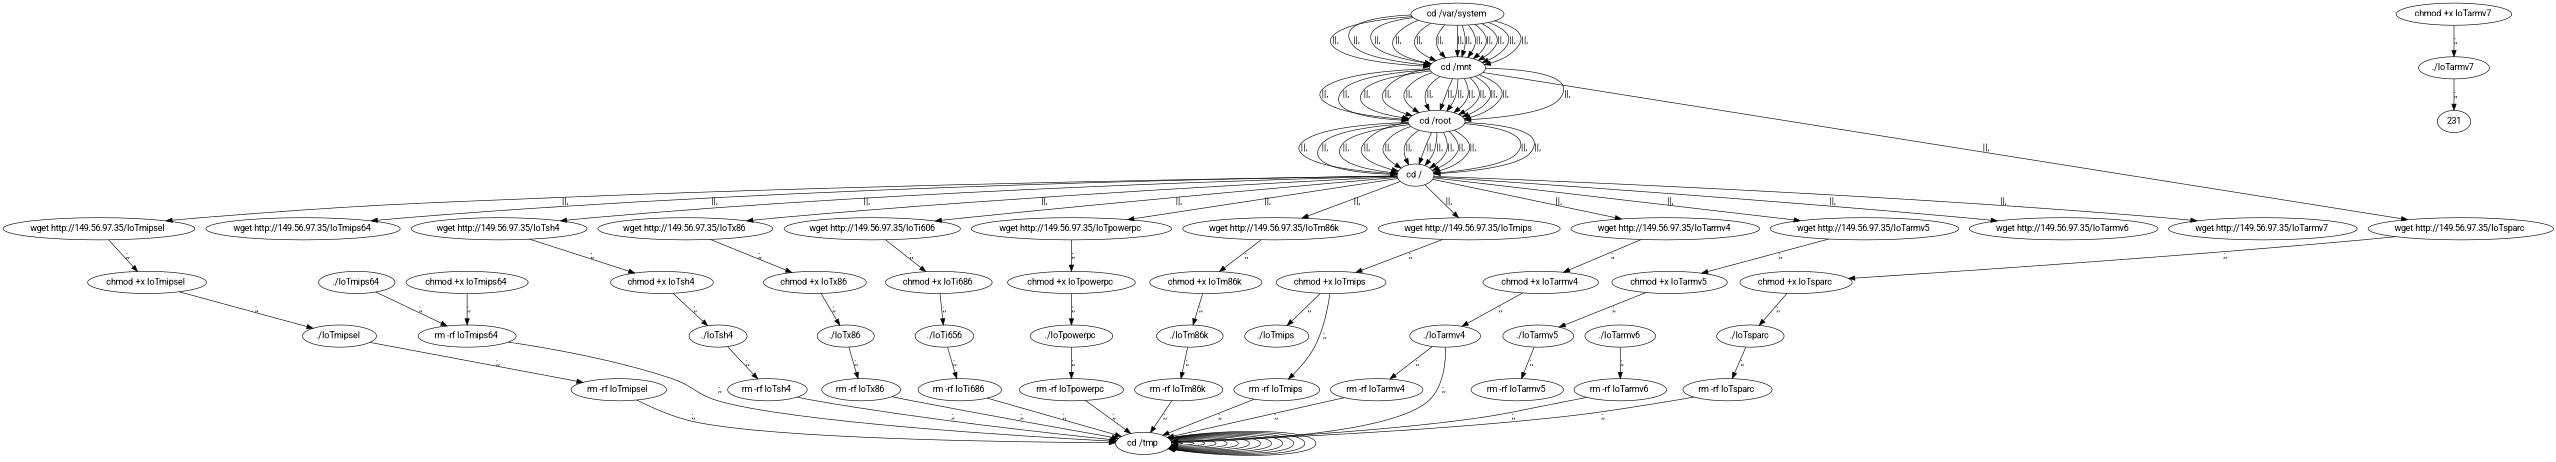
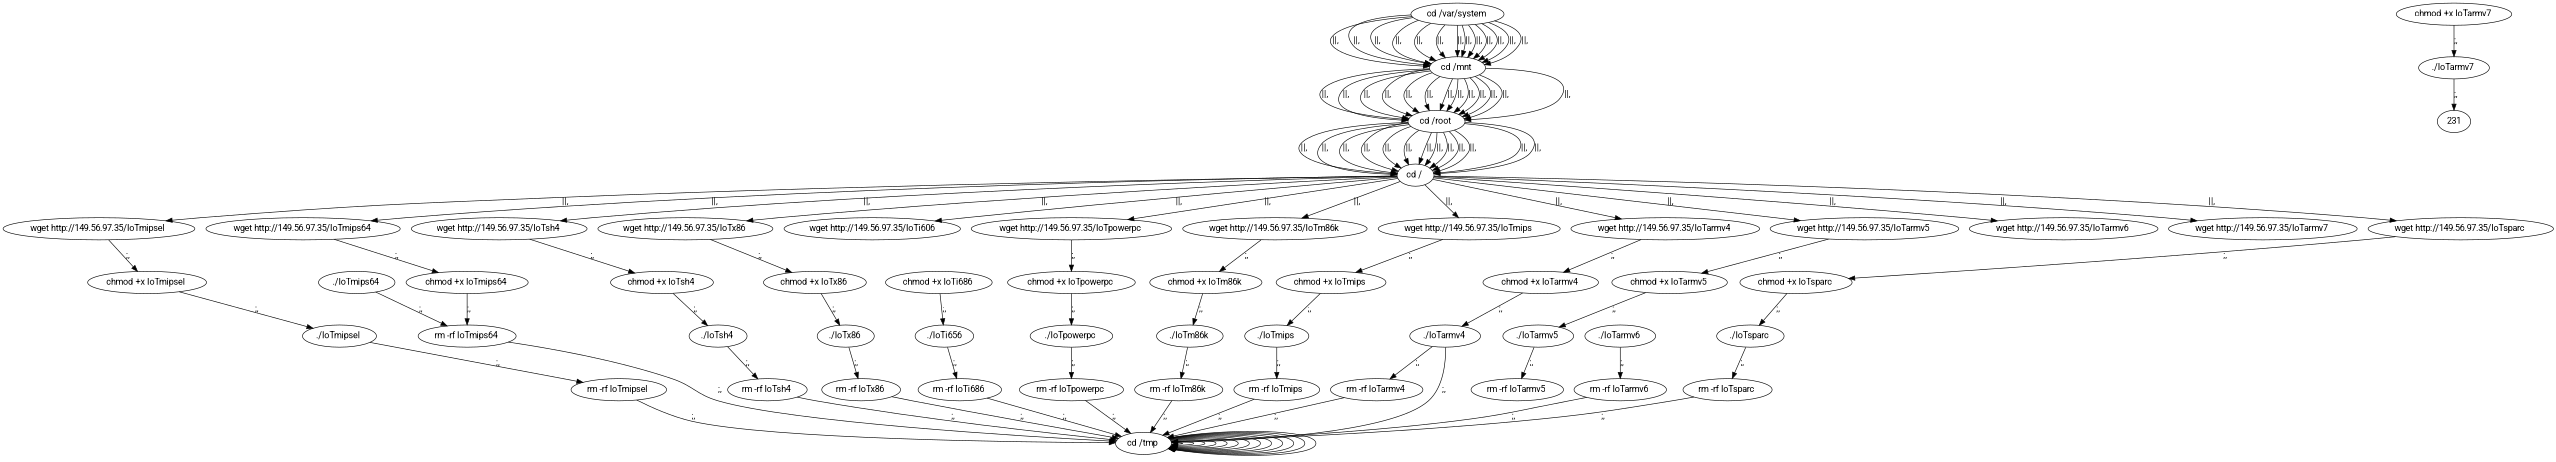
  digraph {
    fontname=Roboto
    node [fontname=Roboto]
    edge [fontname=Roboto]
    n1 [label="cd /tmp "]
    n2 [label="cd /var/system "]
    n3 [label="cd /mnt "]
    n4 [label="cd /root "]
    n5 [label="cd / "]
    n6 [label="wget http://149.56.97.35/IoTmips "]
    n7 [label="wget http://149.56.97.35/IoTmips64 "]
    n8 [label="wget http://149.56.97.35/IoTmipsel "]
    n9 [label="wget http://149.56.97.35/IoTsh4 "]
    n10 [label="wget http://149.56.97.35/IoTx86 "]
    n11 [label="wget http://149.56.97.35/IoTi606"]
    n12 [label="wget http://149.56.97.35/IoTpowerpc "]
    n13 [label="wget http://149.56.97.35/IoTm86k "]
    n14 [label="wget http://149.56.97.35/IoTsparc "]
    n15 [label="wget http://149.56.97.35/IoTarmv4 "]
    n16 [label="wget http://149.56.97.35/IoTarmv5 "]
    n17 [label="wget http://149.56.97.35/IoTarmv6 "]
    n18 [label="wget http://149.56.97.35/IoTarmv7 "]
    n19 [label="chmod +x IoTmips "]
    n20 [label="chmod +x IoTmips64 "]
    n21 [label="chmod +x IoTmipsel "]
    n22 [label="chmod +x IoTsh4 "]
    n23 [label="chmod +x IoTx86 "]
    n24 [label="chmod +x IoTi686 "]
    n25 [label="chmod +x IoTpowerpc "]
    n26 [label="chmod +x IoTm86k "]
    n27 [label="chmod +x IoTsparc "]
    n28 [label="chmod +x IoTarmv4 "]
    n29 [label="chmod +x IoTarmv5 "]
    n30 [label="./IoTmips "]
    n31 [label="rm -rf IoTmips "]
    n32 [label="rm -rf IoTmips64 "]
    n33 [label="./IoTmips64 "]
    n34 [label="./IoTmipsel "]
    n35 [label="rm -rf IoTmipsel "]
    n36 [label="./IoTsh4 "]
    n37 [label="rm -rf IoTsh4 "]
    n38 [label="./IoTx86 "]
    n39 [label="rm -rf IoTx86 "]
    n40 [label="./IoTi656"]
    n41 [label="rm -rf IoTi686 "]
    n42 [label="./IoTpowerpc "]
    n43 [label="rm -rf IoTpowerpc "]
    n44 [label="./IoTm86k "]
    n45 [label="rm -rf IoTm86k "]
    n46 [label="./IoTsparc "]
    n47 [label="rm -rf IoTsparc "]
    n48 [label="./IoTarmv4 "]
    n49 [label="rm -rf IoTarmv4 "]
    n50 [label="./IoTarmv5 "]
    n51 [label="rm -rf IoTarmv5 "]
    n52 [label="./IoTarmv6 "]
    n53 [label="rm -rf IoTarmv6 "]
    n54 [label="chmod +x IoTarmv7 "]
    n55 [label="./IoTarmv7 "]
    231
    n1 -> n1
    n1 -> n1
    n1 -> n1
    n1 -> n1
    n1 -> n1
    n1 -> n1
    n1 -> n1
    n1 -> n1
    n1 -> n1
    n1 -> n1
    n1 -> n1
    n1 -> n1
    n1 -> n1
    n2 -> n3 [label="||,"]
    n2 -> n3 [label="||,"]
    n2 -> n3 [label="||,"]
    n2 -> n3 [label="||,"]
    n2 -> n3 [label="||,"]
    n2 -> n3 [label="||,"]
    n2 -> n3 [label="||,"]
    n2 -> n3 [label="||,"]
    n2 -> n3 [label="||,"]
    n2 -> n3 [label="||,"]
    n2 -> n3 [label="||,"]
    n2 -> n3 [label="||,"]
    n2 -> n3 [label="||,"]
    n3 -> n4 [label="||,"]
    n3 -> n4 [label="||,"]
    n3 -> n4 [label="||,"]
    n3 -> n4 [label="||,"]
    n3 -> n4 [label="||,"]
    n3 -> n4 [label="||,"]
    n3 -> n4 [label="||,"]
    n3 -> n4 [label="||,"]
    n3 -> n4 [label="||,"]
    n3 -> n4 [label="||,"]
    n3 -> n4 [label="||,"]
    n3 -> n4 [label="||,"]
    n3 -> n4 [label="||,"]
    n4 -> n5 [label="||,"]
    n4 -> n5 [label="||,"]
    n4 -> n5 [label="||,"]
    n4 -> n5 [label="||,"]
    n4 -> n5 [label="||,"]
    n4 -> n5 [label="||,"]
    n4 -> n5 [label="||,"]
    n4 -> n5 [label="||,"]
    n4 -> n5 [label="||,"]
    n4 -> n5 [label="||,"]
    n4 -> n5 [label="||,"]
    n4 -> n5 [label="||,"]
    n4 -> n5 [label="||,"]
    n5 -> n6 [label="||,"]
    n5 -> n7 [label="||,"]
    n5 -> n8 [label="||,"]
    n5 -> n9 [label="||,"]
    n5 -> n10 [label="||,"]
    n5 -> n11 [label="||,"]
    n5 -> n12 [label="||,"]
    n5 -> n13 [label="||,"]
-   n3 -> n14 [label="||,"]
+   n5 -> n14 [label="||,"]
    n5 -> n15 [label="||,"]
    n5 -> n16 [label="||,"]
    n5 -> n17 [label="||,"]
    n5 -> n18 [label="||,"]
    n6 -> n19 [label=";,"]
+   n7 -> n20 [label=";,"]
    n8 -> n21 [label=";,"]
    n9 -> n22 [label=";,"]
    n10 -> n23 [label=";,"]
-   n11 -> n24 [label=";,"]
    n12 -> n25 [label=";,"]
    n13 -> n26 [label=";,"]
    n14 -> n27 [label=";,"]
    n15 -> n28 [label=";,"]
    n16 -> n29 [label=";,"]
    n19 -> n30 [label=";,"]
    n20 -> n32 [label=";,"]
    n21 -> n34 [label=";,"]
    n22 -> n36 [label=";,"]
    n23 -> n38 [label=";,"]
    n24 -> n40 [label=";,"]
    n25 -> n42 [label=";,"]
    n26 -> n44 [label=";,"]
    n27 -> n46 [label=";,"]
    n28 -> n48 [label=";,"]
    n29 -> n50 [label=";,"]
-   n19 -> n31 [label=";,"]
+   n30 -> n31 [label=";,"]
    n31 -> n1 [label=";,"]
    n32 -> n1 [label=";,"]
    n33 -> n32 [label=";,"]
    n34 -> n35 [label=";,"]
    n35 -> n1 [label=";,"]
    n36 -> n37 [label=";,"]
    n37 -> n1 [label=";,"]
    n38 -> n39 [label=";,"]
    n39 -> n1 [label=";,"]
    n40 -> n41 [label=";,"]
    n41 -> n1 [label=";,"]
    n42 -> n43 [label=";,"]
    n43 -> n1 [label=";,"]
    n44 -> n45 [label=";,"]
    n45 -> n1 [label=";,"]
    n46 -> n47 [label=";,"]
    n47 -> n1 [label=";,"]
    n48 -> n1 [label=";,"]
    n48 -> n49 [label=";,"]
    n49 -> n1 [label=";,"]
    n50 -> n51 [label=";,"]
    n52 -> n53 [label=";,"]
    n53 -> n1 [label=";,"]
    n54 -> n55 [label=";,"]
    n55 -> 231 [label=";,"]
  }
